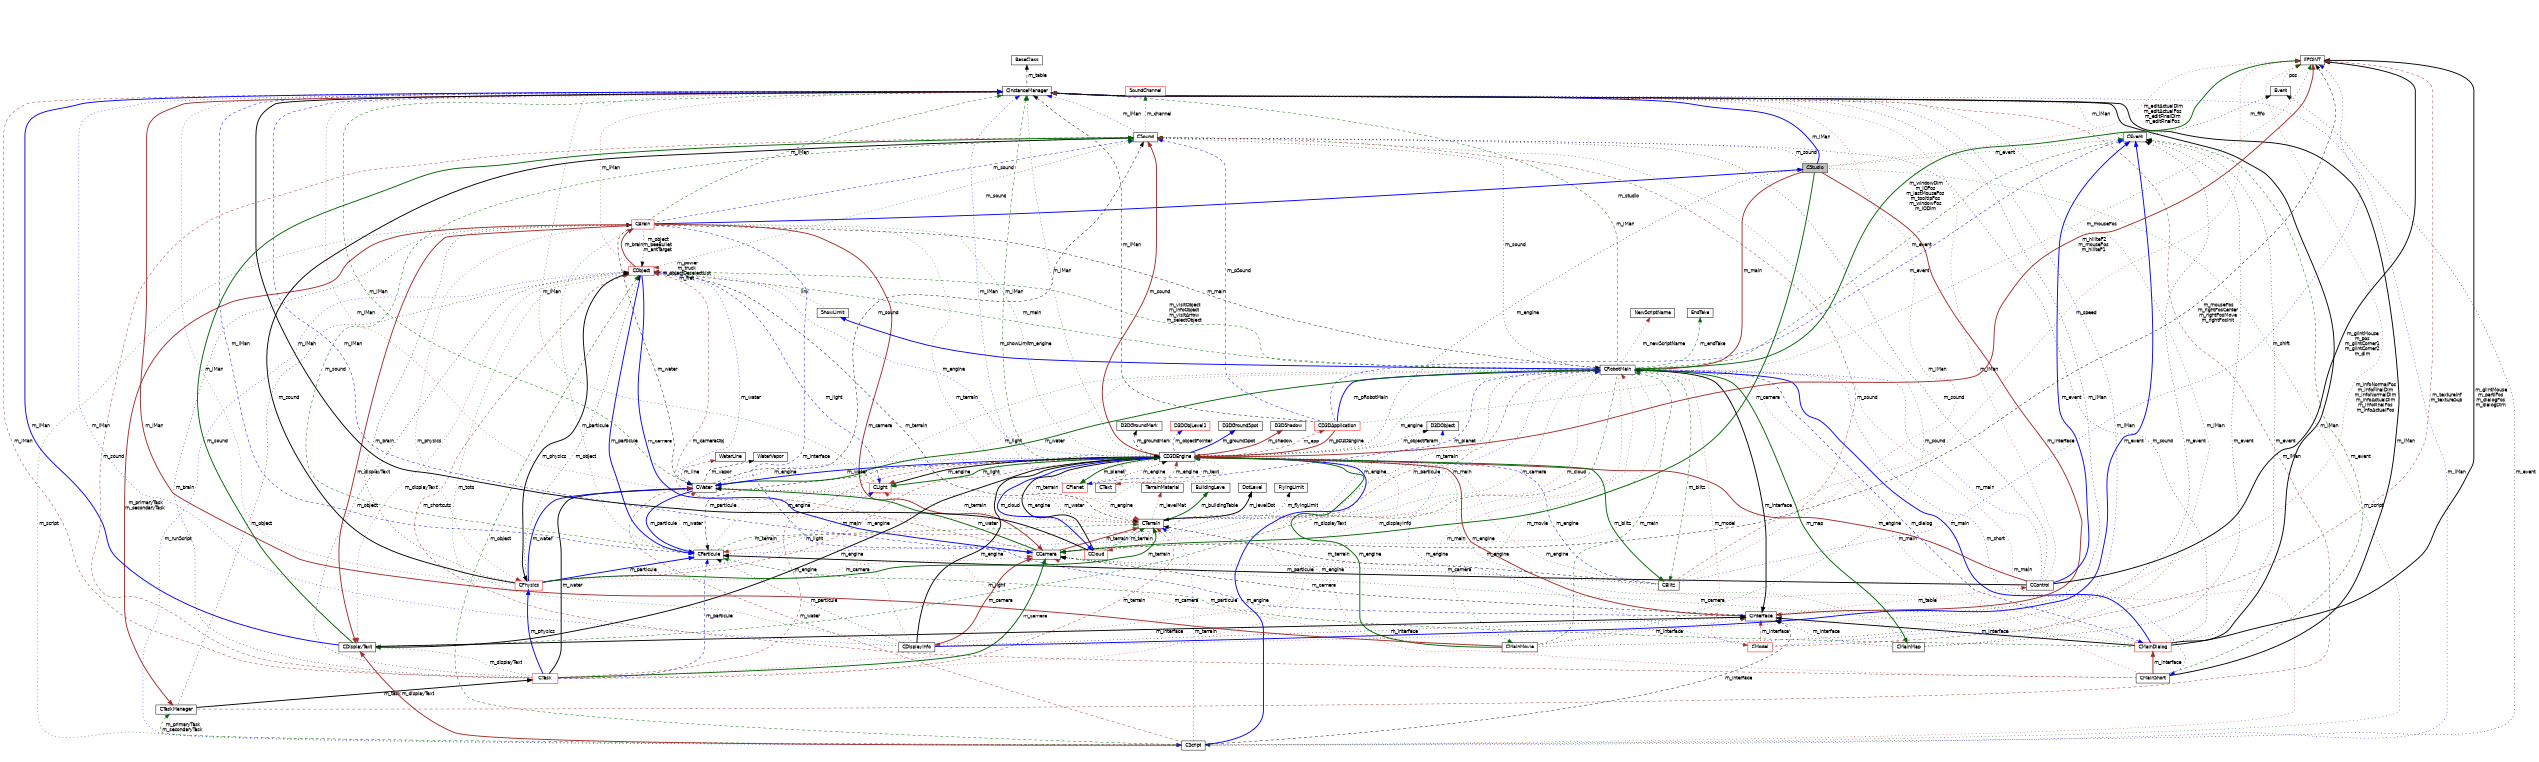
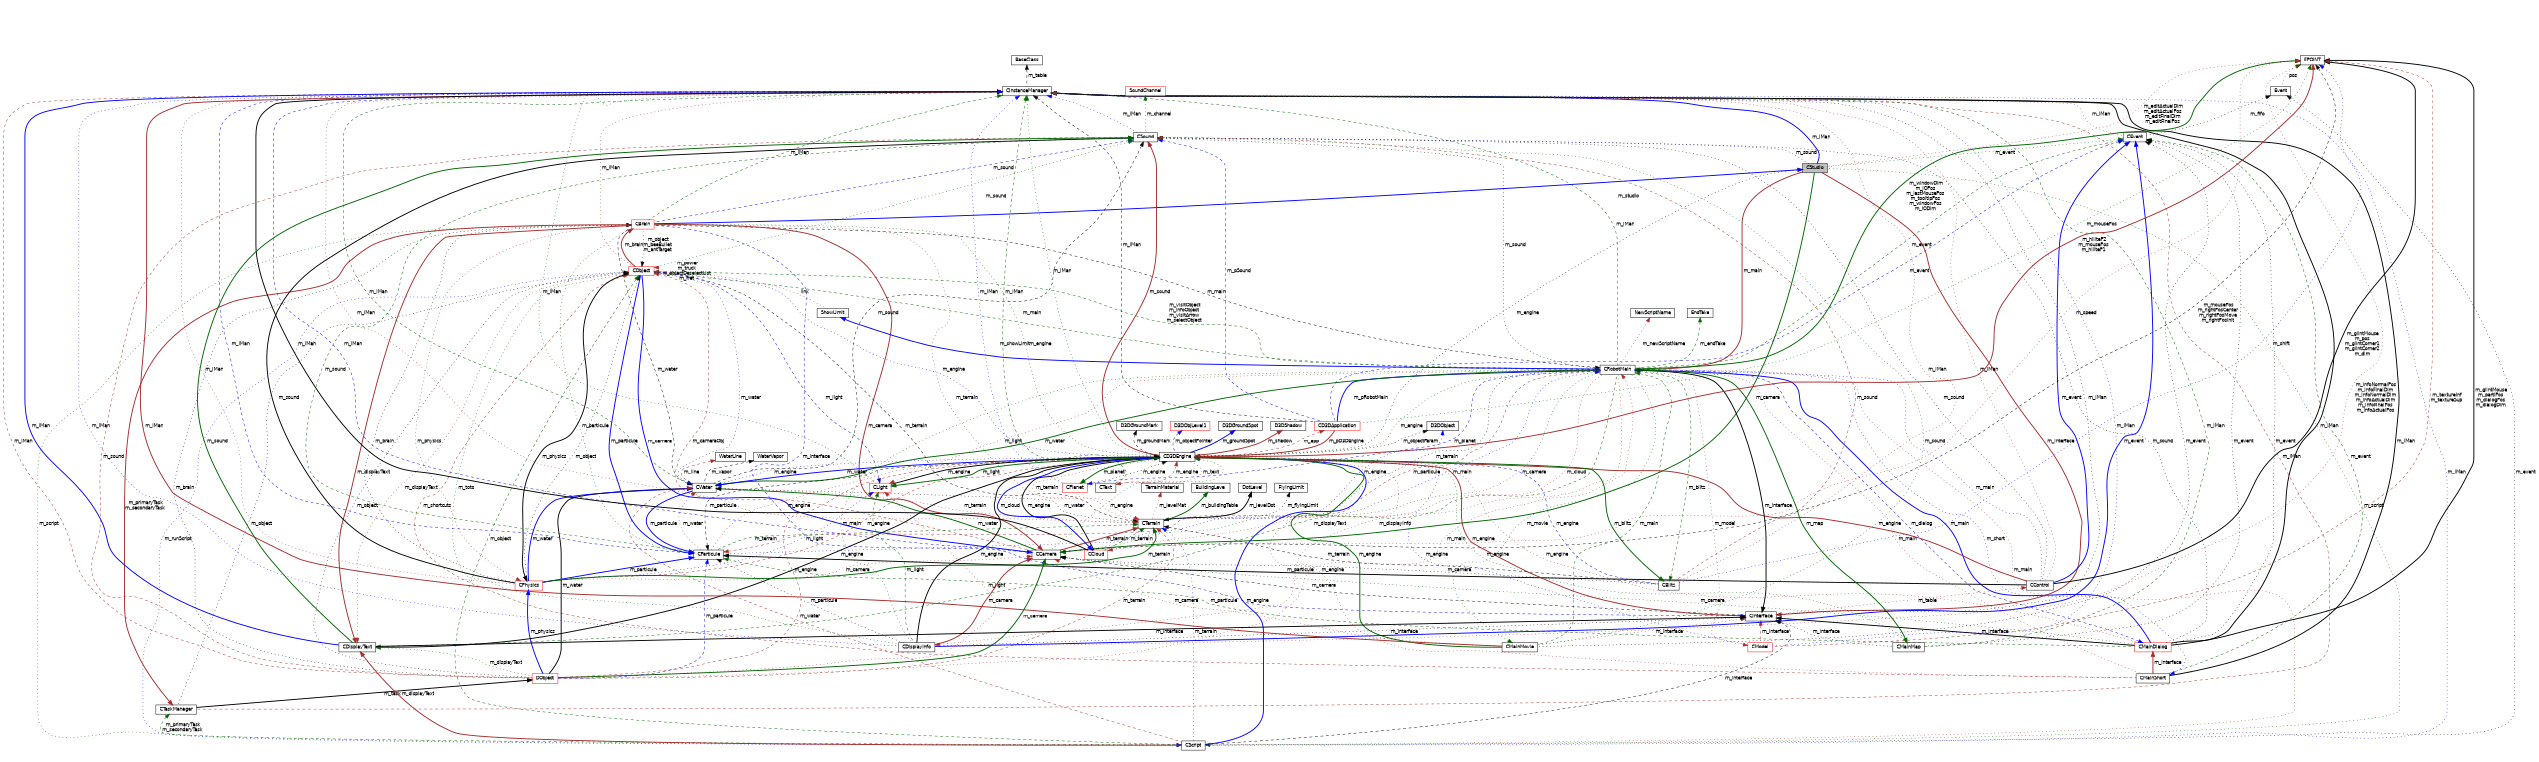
  digraph {
    node [color=black fillcolor=white fontname=Helvetica fontsize=10 shape=record style=filled]
    edge [color=brown dir=back fontname=Helvetica fontsize=10 labelfontname=Helvetica labelfontsize=10 style=dotted]
    n1 [fillcolor=grey75 fontcolor=black height=0.2 label=CStudio width=0.4]
    n2 [color=red height=0.2 label=CBrain width=0.4]
    n3 [color=red height=0.2 label=CObject width=0.4]
-   n4 [color=red height=0.2 label=CTask width=0.4]
+   n4 [color=red height=0.2 label=DObject width=0.4]
    n5 [color=red height=0.2 label=CPhysics width=0.4]
    n6 [height=0.2 label=CScript width=0.4]
    n7 [height=0.2 label=CRobotMain width=0.4]
    n8 [height=0.2 label=CCamera width=0.4]
    n9 [height=0.2 label=CDisplayInfo width=0.4]
    n10 [height=0.2 label=CMainShort width=0.4]
    n11 [height=0.2 label=ShowLimit width=0.4]
    n12 [height=0.2 label=CTaskManager width=0.4]
    n13 [height=0.2 label=CWater width=0.4]
    n14 [height=0.2 label=CParticule width=0.4]
    n15 [height=0.2 label=CD3DEngine width=0.4]
    n16 [height=0.2 label=CTerrain width=0.4]
    n17 [height=0.2 label=CControl width=0.4]
    n18 [color=red height=0.2 label=CMainDialog width=0.4]
    n19 [color=red height=0.2 label=CD3DApplication width=0.4]
    n20 [height=0.2 label=CMainMovie width=0.4]
    n21 [color=red height=0.2 label=CLight width=0.4]
    n22 [height=0.2 label=CBlitz width=0.4]
    n23 [color=red height=0.2 label=CCloud width=0.4]
    n24 [color=red height=0.2 label=CPlanet width=0.4]
    n25 [height=0.2 label=CText width=0.4]
    n26 [height=0.2 label=CDisplayText width=0.4]
    n27 [height=0.2 label=CInterface width=0.4]
    n28 [color=red height=0.2 label=CModel width=0.4]
    n29 [height=0.2 label=CMainMap width=0.4]
    n30 [height=0.2 label=CInstanceManager width=0.4]
    n31 [height=0.2 label=CSound width=0.4]
    n32 [height=0.2 label=CEvent width=0.4]
    n33 [height=0.2 label=BaseClass width=0.4]
    n34 [height=0.2 label=D3DGroundMark width=0.4]
    n35 [height=0.2 label=TerrainMaterial width=0.4]
    n36 [height=0.2 label=BuildingLevel width=0.4]
    n37 [height=0.2 label=DotLevel width=0.4]
    n38 [height=0.2 label=FlyingLimit width=0.4]
    n39 [height=0.2 label=FPOINT width=0.4]
    n40 [height=0.2 label=Event width=0.4]
    n41 [color=red height=0.2 label=SoundChannel width=0.4]
    n42 [color=red height=0.2 label=D3DObjLevel1 width=0.4]
    n43 [height=0.2 label=D3DGroundSpot width=0.4]
    n44 [height=0.2 label=D3DObject width=0.4]
    n45 [height=0.2 label=D3DShadow width=0.4]
    n46 [height=0.2 label=NewScriptName width=0.4]
    n47 [height=0.2 label=EndTake width=0.4]
    n48 [height=0.2 label=WaterLine width=0.4]
    n49 [height=0.2 label=WaterVapor width=0.4]
    n1 -> n2 [color=blue label=" m_studio" style=bold]
    n2 -> n3 [label=" m_brain" style=bold]
    n2 -> n4 [color=black label=" m_brain"]
    n2 -> n5 [color=black label=" m_brain"]
    n3 -> n2 [color=black label=" m_object\nm_beeBullet\nm_antTarget"]
    n3 -> n3 [label=" m_power\nm_truck\nm_objectDeselectList\nm_fret"]
    n3 -> n4 [color=black label=" m_object"]
    n3 -> n5 [color=black label=" m_object"]
    n3 -> n6 [color=darkgreen label=" m_object" style=dashed]
    n3 -> n7 [color=darkgreen label=" m_visitObject\nm_infoObject\nm_visitArrow\nm_selectObject" style=dashed]
    n3 -> n8 [label=" m_cameraObj" style=dashed]
    n3 -> n9 [color=darkgreen label=" m_toto"]
    n3 -> n10 [label=" m_shortcuts" style=dashed]
    n3 -> n11 [label=" link"]
    n3 -> n12 [color=black label=" m_object"]
    n4 -> n12 [color=black label=" m_task" style=bold]
    n5 -> n2 [label=" m_physics"]
    n5 -> n3 [color=black label=" m_physics" style=bold]
    n5 -> n4 [color=blue label=" m_physics" style=bold]
    n6 -> n1 [color=darkgreen label=" m_script"]
    n6 -> n2 [color=darkgreen label=" m_script"]
    n6 -> n3 [color=blue label=" m_runScript"]
    n7 -> n1 [label=" m_main" style=bold]
    n7 -> n2 [color=black label=" m_main" style=dashed]
    n7 -> n3 [color=darkgreen label=" m_main" style=dashed]
    n7 -> n4 [label=" m_main"]
    n7 -> n6 [label=" m_main"]
    n7 -> n9 [color=darkgreen label=" m_main"]
    n7 -> n10 [label=" m_main"]
    n7 -> n14 [color=blue label=" m_main"]
    n7 -> n17 [color=blue label=" m_main"]
    n7 -> n18 [color=blue label=" m_main" style=bold]
    n7 -> n19 [color=blue label=" m_pRobotMain" style=bold]
    n7 -> n20 [color=darkgreen label=" m_main" style=dashed]
    n8 -> n1 [color=darkgreen label=" m_camera" style=bold]
    n8 -> n2 [label=" m_camera" style=bold]
    n8 -> n3 [color=blue label=" m_camera" style=bold]
    n8 -> n4 [color=darkgreen label=" m_camera" style=bold]
    n8 -> n5 [label=" m_camera"]
    n8 -> n7 [color=darkgreen label=" m_camera"]
    n8 -> n9 [label=" m_camera" style=bold]
    n8 -> n18 [color=darkgreen label=" m_camera"]
    n8 -> n20 [label=" m_camera"]
    n8 -> n22 [color=black label=" m_camera"]
    n8 -> n27 [color=black label=" m_camera" style=dashed]
    n9 -> n7 [label=" m_displayInfo"]
    n10 -> n7 [color=blue label=" m_short"]
    n11 -> n7 [color=blue label=" m_showLimit" style=bold]
    n12 -> n2 [label=" m_primaryTask\nm_secondaryTask" style=bold]
    n12 -> n6 [color=darkgreen label=" m_primaryTask\nm_secondaryTask" style=dashed]
    n13 -> n2 [color=black label=" m_water" style=dashed]
    n13 -> n3 [color=blue label=" m_water"]
    n13 -> n4 [color=black label=" m_water" style=bold]
    n13 -> n5 [color=blue label=" m_water" style=bold]
    n13 -> n6 [label=" m_water" style=dashed]
    n13 -> n7 [color=darkgreen label=" m_water" style=bold]
    n13 -> n8 [color=darkgreen label=" m_water" style=bold]
    n13 -> n14 [label=" m_water"]
    n13 -> n15 [color=blue label=" m_water" style=bold]
    n13 -> n16 [color=black label=" m_water"]
    n14 -> n2 [color=darkgreen label=" m_particule"]
    n14 -> n3 [color=blue label=" m_particule" style=bold]
    n14 -> n4 [color=blue label=" m_particule" style=dashed]
    n14 -> n5 [color=blue label=" m_particule" style=bold]
    n14 -> n7 [label=" m_particule" style=dashed]
    n14 -> n9 [color=black label=" m_particule"]
    n14 -> n13 [color=blue label=" m_particule" style=bold]
    n14 -> n15 [color=black label=" m_particule" style=dashed]
    n14 -> n17 [color=black label=" m_particule" style=bold]
    n14 -> n18 [color=darkgreen label=" m_particule" style=dashed]
    n15 -> n1 [color=black label=" m_engine"]
    n15 -> n2 [color=darkgreen label=" m_engine"]
    n15 -> n3 [color=blue label=" m_engine"]
    n15 -> n4 [label=" m_engine" style=dashed]
    n15 -> n5 [label=" m_engine" style=dashed]
    n15 -> n6 [color=blue label=" m_engine" style=bold]
    n15 -> n7 [color=darkgreen label=" m_engine"]
    n15 -> n8 [color=darkgreen label=" m_engine"]
    n15 -> n9 [color=black label=" m_engine" style=bold]
    n15 -> n10 [label=" m_engine"]
    n15 -> n13 [color=blue label=" m_engine"]
    n15 -> n14 [label=" m_engine"]
    n15 -> n17 [label=" m_engine" style=bold]
    n15 -> n18 [label=" m_engine"]
    n15 -> n19 [label=" m_pD3DEngine" style=bold]
    n15 -> n20 [color=darkgreen label=" m_engine" style=bold]
    n15 -> n21 [color=black label=" m_engine" style=bold]
    n15 -> n22 [color=blue label=" m_engine" style=dashed]
    n15 -> n23 [color=black label=" m_engine" style=bold]
    n15 -> n24 [color=black label=" m_engine"]
    n15 -> n25 [label=" m_engine" style=dashed]
    n15 -> n26 [color=black label=" m_engine" style=bold]
    n15 -> n27 [label=" m_engine" style=bold]
    n15 -> n28 [color=blue label=" m_engine"]
    n15 -> n29 [color=darkgreen label=" m_engine"]
    n16 -> n2 [label=" m_terrain"]
    n16 -> n3 [color=black label=" m_terrain" style=dashed]
    n16 -> n4 [label=" m_terrain" style=dashed]
    n16 -> n5 [color=darkgreen label=" m_terrain" style=bold]
    n16 -> n6 [color=blue label=" m_terrain"]
    n16 -> n7 [color=black label=" m_terrain"]
    n16 -> n8 [label=" m_terrain" style=bold]
    n16 -> n13 [label=" m_terrain"]
    n16 -> n14 [color=darkgreen label=" m_terrain" style=dashed]
    n16 -> n15 [label=" m_terrain"]
    n16 -> n22 [color=black label=" m_terrain" style=dashed]
    n16 -> n23 [color=darkgreen label=" m_terrain" style=dashed]
    n17 -> n27 [label=" m_table"]
    n18 -> n7 [color=blue label=" m_dialog" style=dashed]
    n18 -> n10 [label=" m_interface" style=bold]
    n19 -> n15 [label=" m_app" style=dashed]
    n20 -> n7 [color=darkgreen label=" m_movie"]
    n21 -> n3 [color=blue label=" m_light" style=dashed]
    n21 -> n4 [label=" m_light"]
    n21 -> n5 [color=blue label=" m_light"]
    n21 -> n7 [label=" m_light"]
+   n21 -> n9 [color=darkgreen label=" m_light" style=dashed]
    n21 -> n15 [color=darkgreen label=" m_light" style=bold]
    n22 -> n7 [color=darkgreen label=" m_blitz" style=dashed]
    n22 -> n15 [color=darkgreen label=" m_blitz" style=bold]
    n23 -> n7 [label=" m_cloud"]
    n23 -> n15 [color=blue label=" m_cloud" style=bold]
    n24 -> n7 [color=blue label=" m_planet" style=dashed]
    n24 -> n15 [color=darkgreen label=" m_planet" style=bold]
    n25 -> n15 [label=" m_text"]
    n26 -> n2 [label=" m_displayText" style=bold]
    n26 -> n3 [label=" m_displayText"]
    n26 -> n4 [color=darkgreen label=" m_displayText"]
    n26 -> n6 [label=" m_displayText" style=bold]
    n26 -> n7 [color=darkgreen label=" m_displayText" style=dashed]
    n27 -> n1 [label=" m_interface" style=bold]
    n27 -> n2 [color=blue label=" m_interface" style=dashed]
    n27 -> n6 [color=black label=" m_interface" style=dashed]
    n27 -> n7 [color=black label=" m_interface" style=bold]
    n27 -> n9 [color=black label=" m_interface"]
    n27 -> n18 [color=black label=" m_interface" style=bold]
    n27 -> n20 [label=" m_interface"]
    n27 -> n26 [color=black label=" m_interface" style=bold]
    n27 -> n28 [label=" m_interface" style=dashed]
    n27 -> n29 [color=black label=" m_interface"]
    n28 -> n7 [label=" m_model"]
    n29 -> n7 [color=darkgreen label=" m_map" style=bold]
    n30 -> n1 [color=blue label=" m_iMan" style=bold]
    n30 -> n2 [color=darkgreen label=" m_iMan" style=dashed]
    n30 -> n3 [label=" m_iMan"]
    n30 -> n4 [label=" m_iMan" style=dashed]
    n30 -> n5 [label=" m_iMan"]
    n30 -> n6 [color=blue label=" m_iMan"]
    n30 -> n7 [color=darkgreen label=" m_iMan" style=dashed]
    n30 -> n8 [color=blue label=" m_iMan" style=dashed]
    n30 -> n9 [color=blue label=" m_iMan"]
    n30 -> n10 [color=black label=" m_iMan" style=bold]
    n30 -> n12 [label=" m_iMan" style=dashed]
    n30 -> n13 [color=darkgreen label=" m_iMan" style=dashed]
    n30 -> n14 [color=blue label=" m_iMan" style=dashed]
    n30 -> n15 [color=darkgreen label=" m_iMan"]
    n30 -> n16 [label=" m_iMan"]
    n30 -> n17 [label=" m_iMan"]
    n30 -> n18 [color=black label=" m_iMan" style=bold]
    n30 -> n19 [color=black label=" m_iMan" style=dashed]
    n30 -> n20 [label=" m_iMan" style=bold]
    n30 -> n21 [color=darkgreen label=" m_iMan"]
    n30 -> n22 [label=" m_iMan"]
    n30 -> n23 [color=black label=" m_iMan" style=bold]
    n30 -> n24 [color=blue label=" m_iMan"]
    n30 -> n25 [color=darkgreen label=" m_iMan" style=dashed]
    n30 -> n26 [color=blue label=" m_iMan" style=bold]
    n30 -> n27 [color=black label=" m_iMan"]
    n30 -> n28 [color=blue label=" m_iMan"]
-   n30 -> n29 [color=darkgreen label=" m_iMan"]
+   n30 -> n29 [color=darkgreen label=" m_iMan" style=dashed]
    n30 -> n31 [color=blue label=" m_iMan"]
    n30 -> n32 [label=" m_iMan"]
    n31 -> n1 [color=blue label=" m_sound"]
    n31 -> n2 [color=blue label=" m_sound" style=dashed]
    n31 -> n3 [color=darkgreen label=" m_sound"]
    n31 -> n4 [label=" m_sound" style=dashed]
    n31 -> n5 [color=black label=" m_sound" style=bold]
    n31 -> n7 [color=black label=" m_sound"]
    n31 -> n13 [color=black label=" m_sound" style=dashed]
    n31 -> n14 [color=darkgreen label=" m_sound" style=dashed]
    n31 -> n15 [label=" m_sound" style=bold]
    n31 -> n17 [color=black label=" m_sound"]
    n31 -> n18 [color=black label=" m_sound"]
    n31 -> n19 [color=blue label=" m_pSound" style=dashed]
    n31 -> n20 [color=darkgreen label=" m_sound"]
    n31 -> n22 [label=" m_sound" style=dashed]
    n31 -> n26 [color=darkgreen label=" m_sound" style=bold]
    n32 -> n1 [color=darkgreen label=" m_event"]
    n32 -> n7 [color=darkgreen label=" m_event" style=dashed]
    n32 -> n9 [color=blue label=" m_event" style=bold]
    n32 -> n10 [color=darkgreen label=" m_event" style=dashed]
    n32 -> n17 [color=blue label=" m_event" style=bold]
    n32 -> n18 [color=black label=" m_event"]
    n32 -> n19 [color=blue label=" m_event" style=dashed]
    n32 -> n20 [color=black label=" m_event"]
    n32 -> n29 [color=black label=" m_event"]
    n33 -> n30 [color=black label=" m_table" style=dashed]
    n34 -> n15 [color=black label=" m_groundMark" style=dashed]
    n35 -> n16 [label=" m_levelMat"]
    n36 -> n16 [color=darkgreen label=" m_buildingTable" style=bold]
    n37 -> n16 [color=black label=" m_levelDot" style=bold]
    n38 -> n16 [color=black label=" m_flyingLimit"]
    n39 -> n1 [label=" m_editActualDim\nm_editActualPos\nm_editFinalDim\nm_editFinalPos"]
    n39 -> n7 [color=darkgreen label=" m_windowDim\nm_IOPos\nm_lastMousePos\nm_tooltipPos\nm_windowPos\nm_IODim" style=bold]
    n39 -> n8 [color=black label=" m_mousePos\nm_rightPosCenter\nm_rightPosMove\nm_rightPosInit" style=dashed]
    n39 -> n9 [label=" m_infoNormalPos\nm_infoFinalDim\nm_infoNormalDim\nm_infoActualDim\nm_infoFinalPos\nm_infoActualPos"]
    n39 -> n15 [label=" m_hiliteP2\nm_mousePos\nm_hiliteP1" style=bold]
    n39 -> n17 [color=black label=" m_glintMouse\nm_pos\nm_glintCorner1\nm_glintCorner2\nm_dim" style=bold]
    n39 -> n18 [color=black label=" m_glintMouse\nm_partiPos\nm_dialogPos\nm_dialogDim" style=bold]
    n39 -> n19 [color=darkgreen label=" m_mousePos"]
    n39 -> n22 [color=blue label=" m_shift"]
    n39 -> n23 [label=" m_speed"]
    n39 -> n28 [label=" m_textureInf\nm_textureSup" style=dashed]
    n39 -> n40 [color=darkgreen label=" pos"]
    n40 -> n6 [color=black label=" m_event"]
    n40 -> n32 [color=black label=" m_fifo"]
    n41 -> n31 [color=darkgreen label=" m_channel"]
    n42 -> n15 [color=blue label=" m_objectPointer" style=dashed]
    n43 -> n15 [color=blue label=" m_groundSpot" style=bold]
    n44 -> n15 [color=black label=" m_objectParam"]
    n44 -> n16 [color=blue label=" m_engine"]
    n45 -> n15 [label=" m_shadow" style=bold]
    n46 -> n7 [label=" m_newScriptName"]
    n47 -> n7 [color=darkgreen label=" m_endTake" style=dashed]
    n48 -> n13 [label=" m_line" style=dashed]
    n49 -> n13 [color=black label=" m_vapor" style=dashed]
  }
